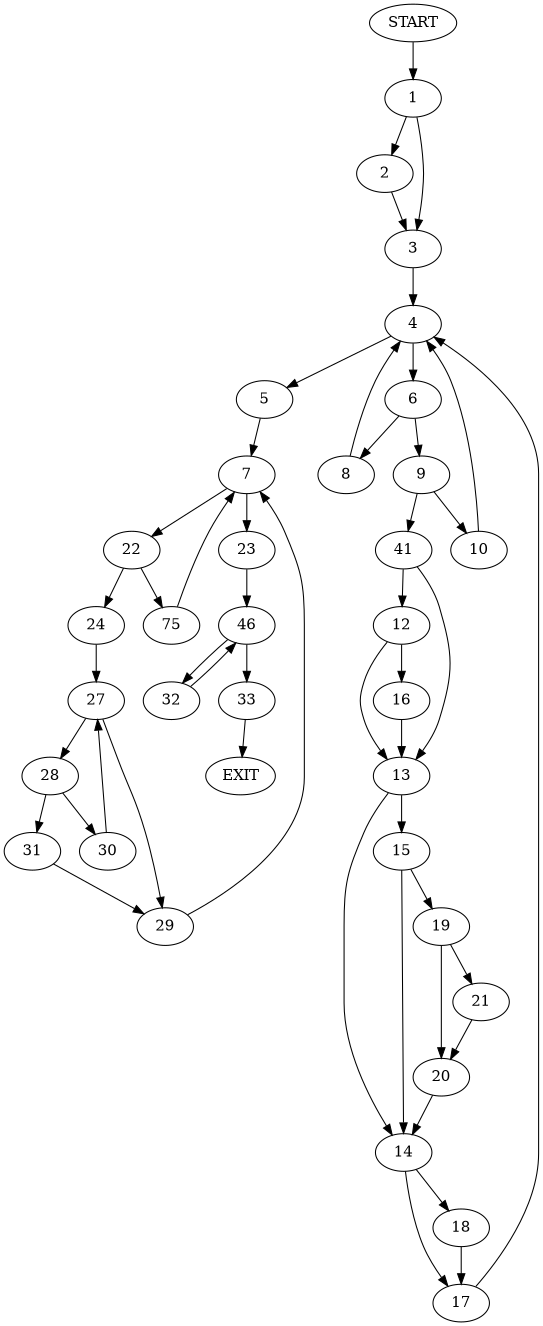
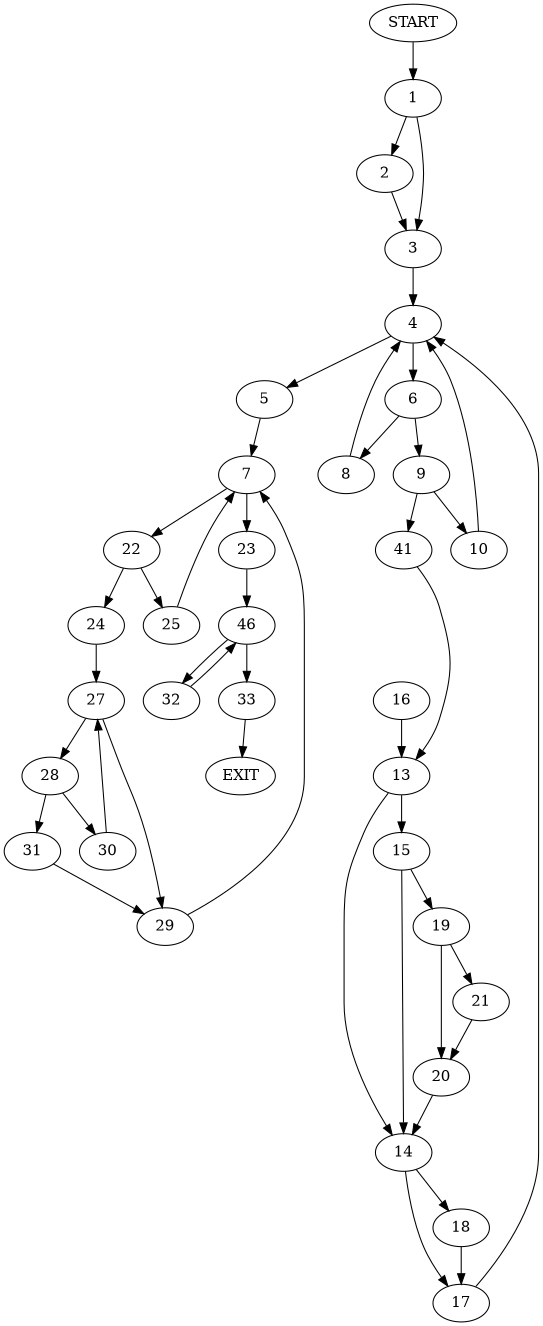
  digraph {
    n1 [label=START]
    1
    2
    3
    n5 [label=EXIT]
    4
    5
    6
    7
    8
    9
    22
    23
    10
    n15 [label=41]
    24
-   25 [label=75]
+   25
    n18 [label=46]
-   12
    13
    16
    14
    15
    17
    18
    19
    20
    21
    27
    32
    33
    28
    29
    30
    31
    n1 -> 1
    1 -> 2
    1 -> 3
    2 -> 3
    3 -> 4
    4 -> 5
    4 -> 6
    5 -> 7
    6 -> 8
    6 -> 9
    7 -> 22
    7 -> 23
    8 -> 4
    9 -> 10
    9 -> n15
    22 -> 24
    22 -> 25
    23 -> n18
    10 -> 4
-   n15 -> 12
    n15 -> 13
    24 -> 27
    25 -> 7
    n18 -> 32
    n18 -> 33
-   12 -> 13
-   12 -> 16
    13 -> 14
    13 -> 15
    16 -> 13
    14 -> 17
    14 -> 18
    15 -> 14
    15 -> 19
    17 -> 4
    18 -> 17
    19 -> 20
    19 -> 21
    20 -> 14
    21 -> 20
    27 -> 28
    27 -> 29
    32 -> n18
    33 -> n5
    28 -> 30
    28 -> 31
    29 -> 7
    30 -> 27
    31 -> 29
  }
